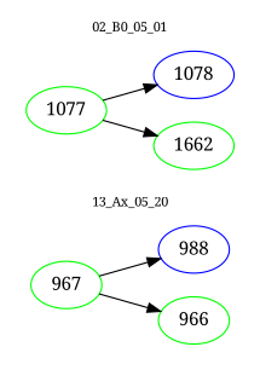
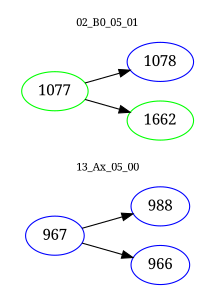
  digraph {
    fontname="Noto Serif"
    rankdir=LR
    node [color=green fontname="Noto Serif"]
    edge [color=black fontname="Noto Serif"]
-   n1 [label=967]
-   n2 [label=966]
+   n1 [color=blue label=967]
+   n2 [color=blue label=966]
    n3 [color=blue label=988]
    n4 [label=1077]
    n5 [label=1662]
    n6 [color=blue label=1078]
    subgraph cluster_1 {
      color=white
      fontsize=10
-     label="13_Ax_05_20"
+     label="13_Ax_05_00"
      n1
      n2
      n3
    }
    subgraph cluster_2 {
      color=white
      fontsize=10
      label="02_B0_05_01"
      n4
      n5
      n6
    }
    n1 -> n2
    n1 -> n3
    n4 -> n5
    n4 -> n6
  }
